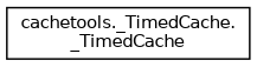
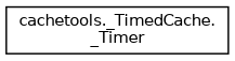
  digraph {
    rankdir=LR
-   n1 [color=black fillcolor=white fontname=Helvetica fontsize=10 height=0.2 label="cachetools._TimedCache.\l_TimedCache" shape=record style=filled width=0.4]
+   n1 [color=black fillcolor=white fontname=Helvetica fontsize=10 height=0.2 label="cachetools._TimedCache.\l_Timer" shape=record style=filled width=0.4]
  }
